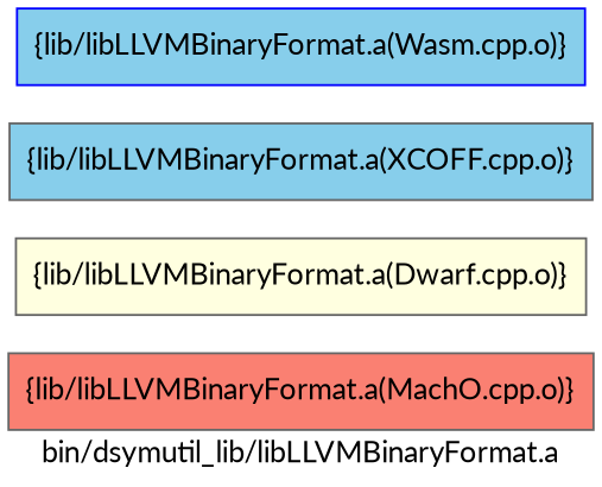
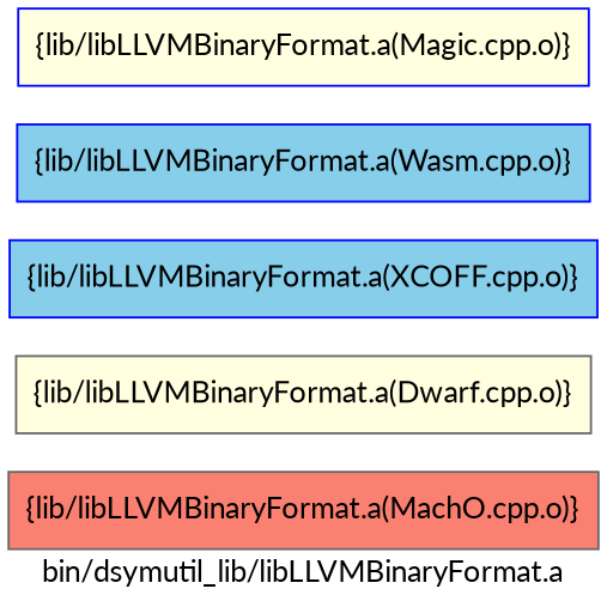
  digraph {
    label="bin/dsymutil_lib/libLLVMBinaryFormat.a"
    rankdir=LR
    fontname=Lato
    node [group=0 shape=box style=filled fillcolor=lightyellow color=blue fontname=Lato]
    n1 [label="{lib/libLLVMBinaryFormat.a(MachO.cpp.o)}" fillcolor=salmon color=gray40]
    n2 [label="{lib/libLLVMBinaryFormat.a(Dwarf.cpp.o)}" color=gray40]
-   n3 [label="{lib/libLLVMBinaryFormat.a(XCOFF.cpp.o)}" fillcolor=skyblue color=gray40]
+   n3 [label="{lib/libLLVMBinaryFormat.a(XCOFF.cpp.o)}" fillcolor=skyblue]
    n4 [label="{lib/libLLVMBinaryFormat.a(Wasm.cpp.o)}" fillcolor=skyblue]
+   n5 [label="{lib/libLLVMBinaryFormat.a(Magic.cpp.o)}"]
  }
